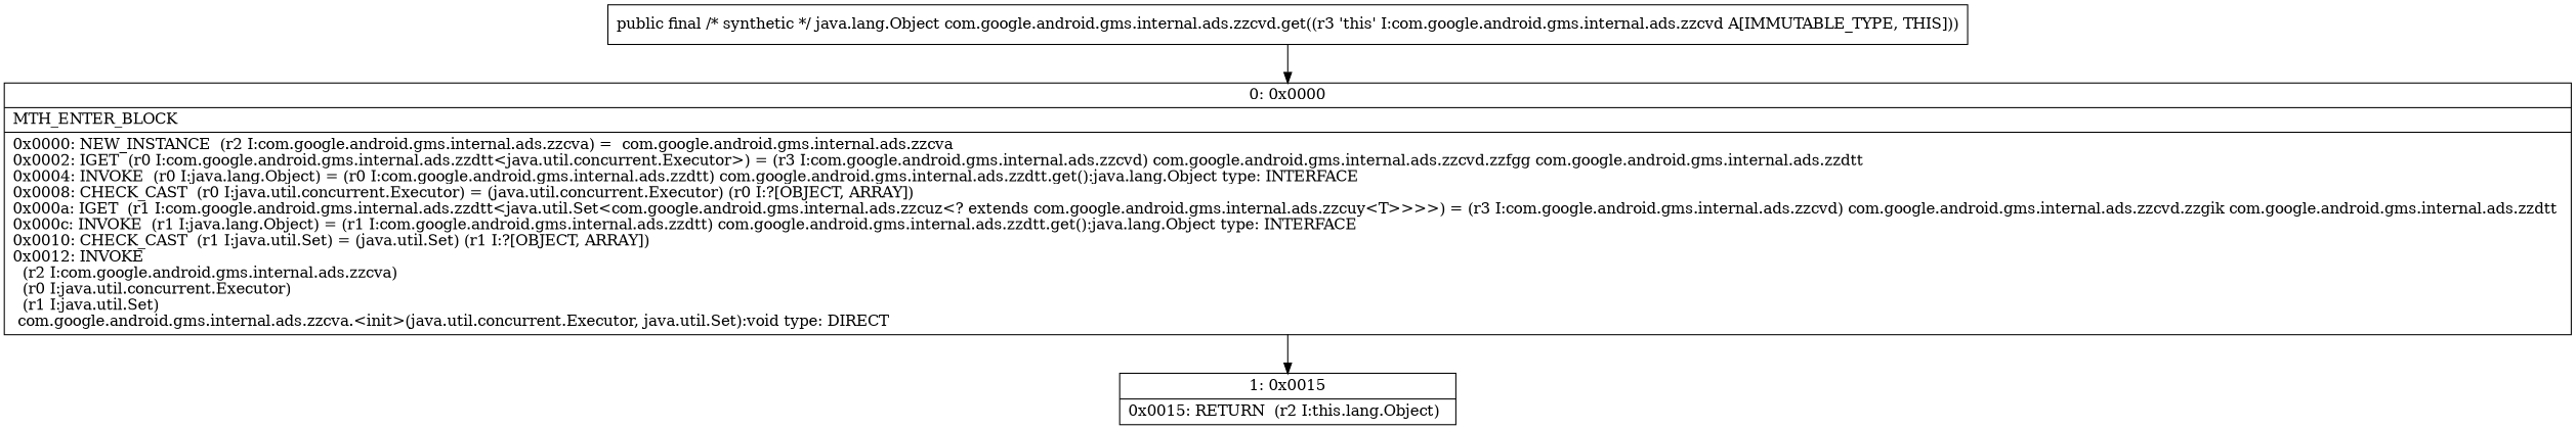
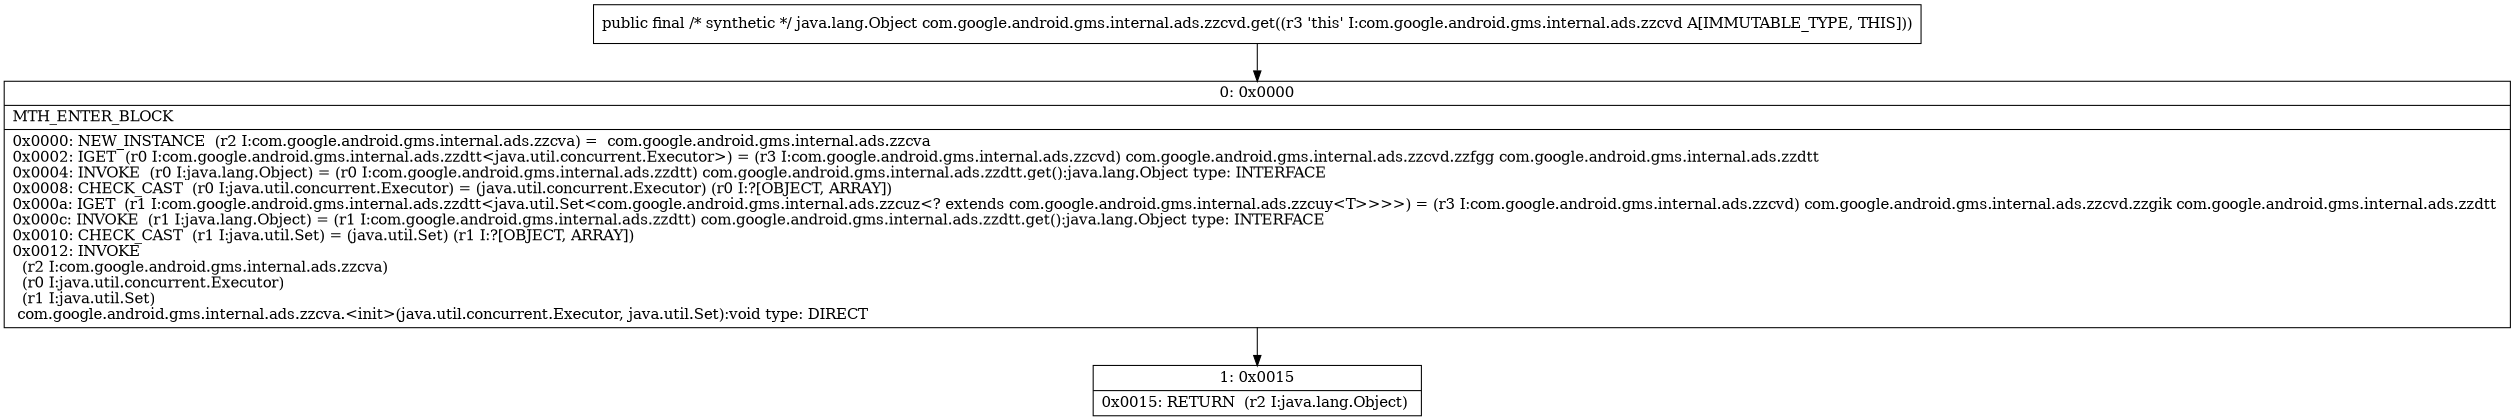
  digraph {
    node [shape=record]
    n1 [label="{0\:\ 0x0000|MTH_ENTER_BLOCK\l|0x0000: NEW_INSTANCE  (r2 I:com.google.android.gms.internal.ads.zzcva) =  com.google.android.gms.internal.ads.zzcva \l0x0002: IGET  (r0 I:com.google.android.gms.internal.ads.zzdtt\<java.util.concurrent.Executor\>) = (r3 I:com.google.android.gms.internal.ads.zzcvd) com.google.android.gms.internal.ads.zzcvd.zzfgg com.google.android.gms.internal.ads.zzdtt \l0x0004: INVOKE  (r0 I:java.lang.Object) = (r0 I:com.google.android.gms.internal.ads.zzdtt) com.google.android.gms.internal.ads.zzdtt.get():java.lang.Object type: INTERFACE \l0x0008: CHECK_CAST  (r0 I:java.util.concurrent.Executor) = (java.util.concurrent.Executor) (r0 I:?[OBJECT, ARRAY]) \l0x000a: IGET  (r1 I:com.google.android.gms.internal.ads.zzdtt\<java.util.Set\<com.google.android.gms.internal.ads.zzcuz\<? extends com.google.android.gms.internal.ads.zzcuy\<T\>\>\>\>) = (r3 I:com.google.android.gms.internal.ads.zzcvd) com.google.android.gms.internal.ads.zzcvd.zzgik com.google.android.gms.internal.ads.zzdtt \l0x000c: INVOKE  (r1 I:java.lang.Object) = (r1 I:com.google.android.gms.internal.ads.zzdtt) com.google.android.gms.internal.ads.zzdtt.get():java.lang.Object type: INTERFACE \l0x0010: CHECK_CAST  (r1 I:java.util.Set) = (java.util.Set) (r1 I:?[OBJECT, ARRAY]) \l0x0012: INVOKE  \l  (r2 I:com.google.android.gms.internal.ads.zzcva)\l  (r0 I:java.util.concurrent.Executor)\l  (r1 I:java.util.Set)\l com.google.android.gms.internal.ads.zzcva.\<init\>(java.util.concurrent.Executor, java.util.Set):void type: DIRECT \l}"]
-   n2 [label="{1\:\ 0x0015|0x0015: RETURN  (r2 I:this.lang.Object) \l}"]
+   n2 [label="{1\:\ 0x0015|0x0015: RETURN  (r2 I:java.lang.Object) \l}"]
    n3 [label="{public final \/* synthetic *\/ java.lang.Object com.google.android.gms.internal.ads.zzcvd.get((r3 'this' I:com.google.android.gms.internal.ads.zzcvd A[IMMUTABLE_TYPE, THIS])) }"]
    n1 -> n2
    n3 -> n1
  }
